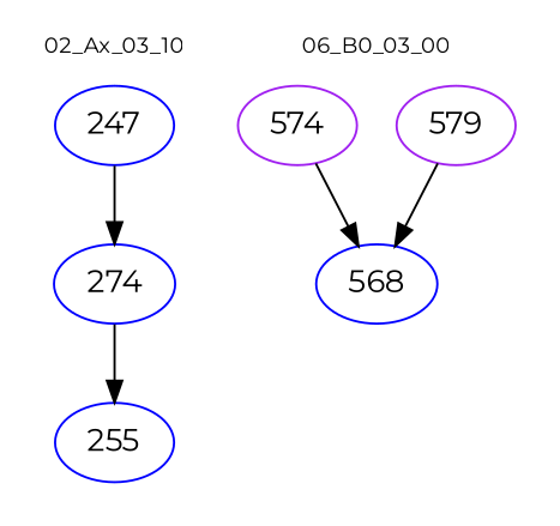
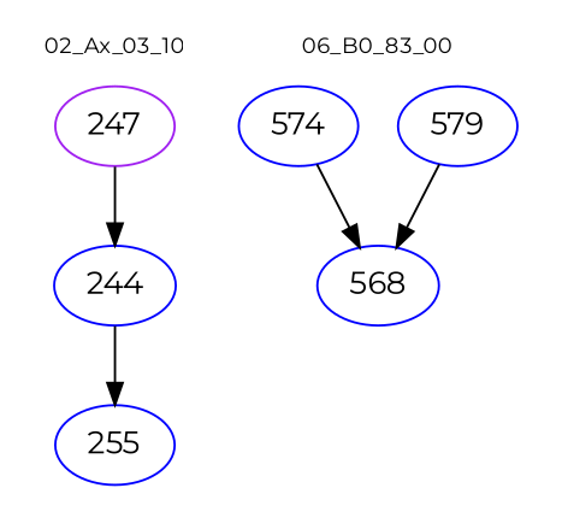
  digraph {
    fontname=Montserrat
    node [color=blue fontname=Montserrat]
    edge [color=black fontname=Montserrat]
-   n1 [label=247]
-   n2 [label=274]
+   n1 [color=purple label=247]
+   n2 [label=244]
    n3 [label=255]
-   n4 [color=purple label=579]
+   n4 [label=579]
    n5 [label=568]
-   n6 [color=purple label=574]
+   n6 [label=574]
    subgraph cluster_1 {
      color=white
      fontsize=10
      label="02_Ax_03_10"
      n1
      n2
      n3
    }
    subgraph cluster_2 {
      color=white
      fontsize=10
-     label="06_B0_03_00"
+     label="06_B0_83_00"
      n4
      n5
      n6
    }
    n1 -> n2
    n2 -> n3
    n4 -> n5
    n6 -> n5
  }
